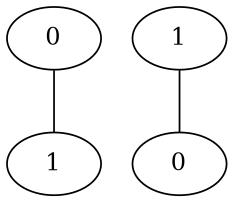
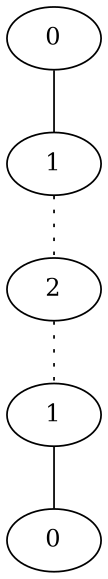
  graph {
    n1 [label=0]
    n2 [label=1]
+   n3 [label=2]
    n4 [label=1]
    n5 [label=0]
    n1 -- n2
+   n2 -- n3 [style=dotted]
+   n3 -- n4 [style=dotted]
    n4 -- n5
  }
